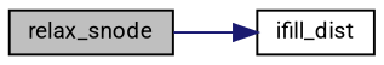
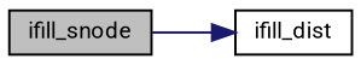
  digraph {
    rankdir=LR
    fontname=Roboto
    node [color=black fontname=Roboto fontsize=10 shape=record style=filled]
-   n1 [fillcolor=grey75 fontcolor=black height=0.2 label=relax_snode width=0.4]
+   n1 [fillcolor=grey75 fontcolor=black height=0.2 label=ifill_snode width=0.4]
    n2 [fillcolor=white height=0.2 label=ifill_dist width=0.4]
    n1 -> n2 [color=midnightblue fontname=Roboto fontsize=10 labelfontname=Helvetica labelfontsize=10 style=solid]
  }
